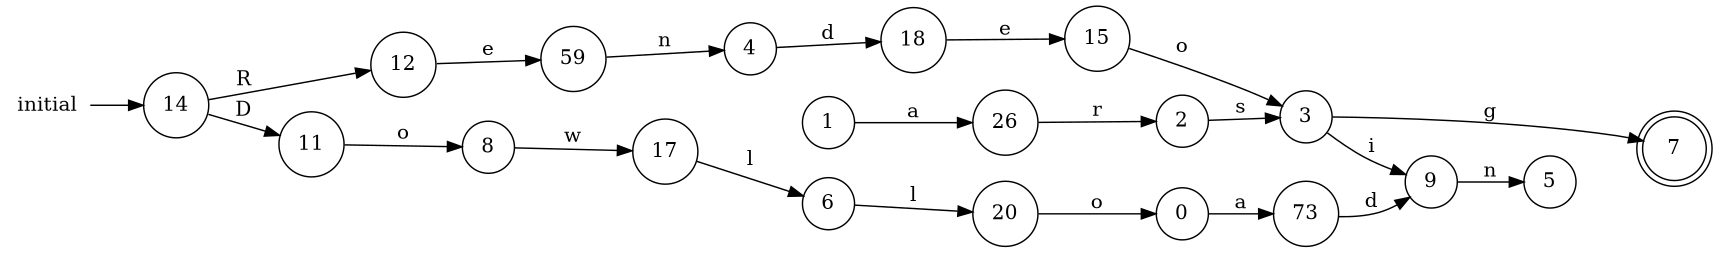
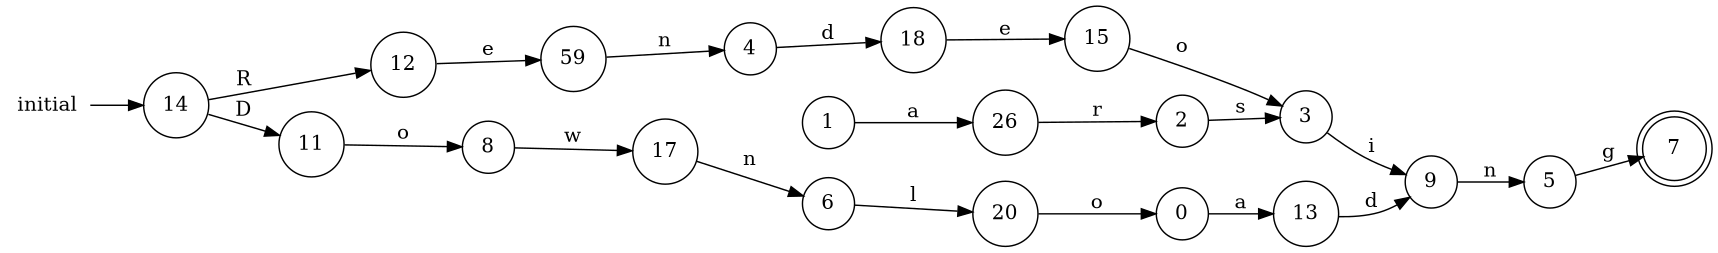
  digraph {
    rankdir=LR
    node [shape=circle]
    0
-   13 [label=73]
+   13
    9
    3
    n5 [label=26]
    1
    2
    5
    7 [shape=doublecircle]
    4
    18
    15
    n13 [label=20]
    6
    8
    17
    11
    n18 [label=59]
    12
    14
    initial [shape=plaintext]
    0 -> 13 [label=a]
    13 -> 9 [label=d]
    9 -> 5 [label=n]
    3 -> 9 [label=i]
    n5 -> 2 [label=r]
    1 -> n5 [label=a]
    2 -> 3 [label=s]
-   3 -> 7 [label=g]
+   5 -> 7 [label=g]
    4 -> 18 [label=d]
    18 -> 15 [label=e]
    15 -> 3 [label=o]
    n13 -> 0 [label=o]
    6 -> n13 [label=l]
    8 -> 17 [label=w]
-   17 -> 6 [label=l]
+   17 -> 6 [label=n]
    11 -> 8 [label=o]
    n18 -> 4 [label=n]
    12 -> n18 [label=e]
    14 -> 11 [label=D]
    14 -> 12 [label=R]
    initial -> 14
  }
